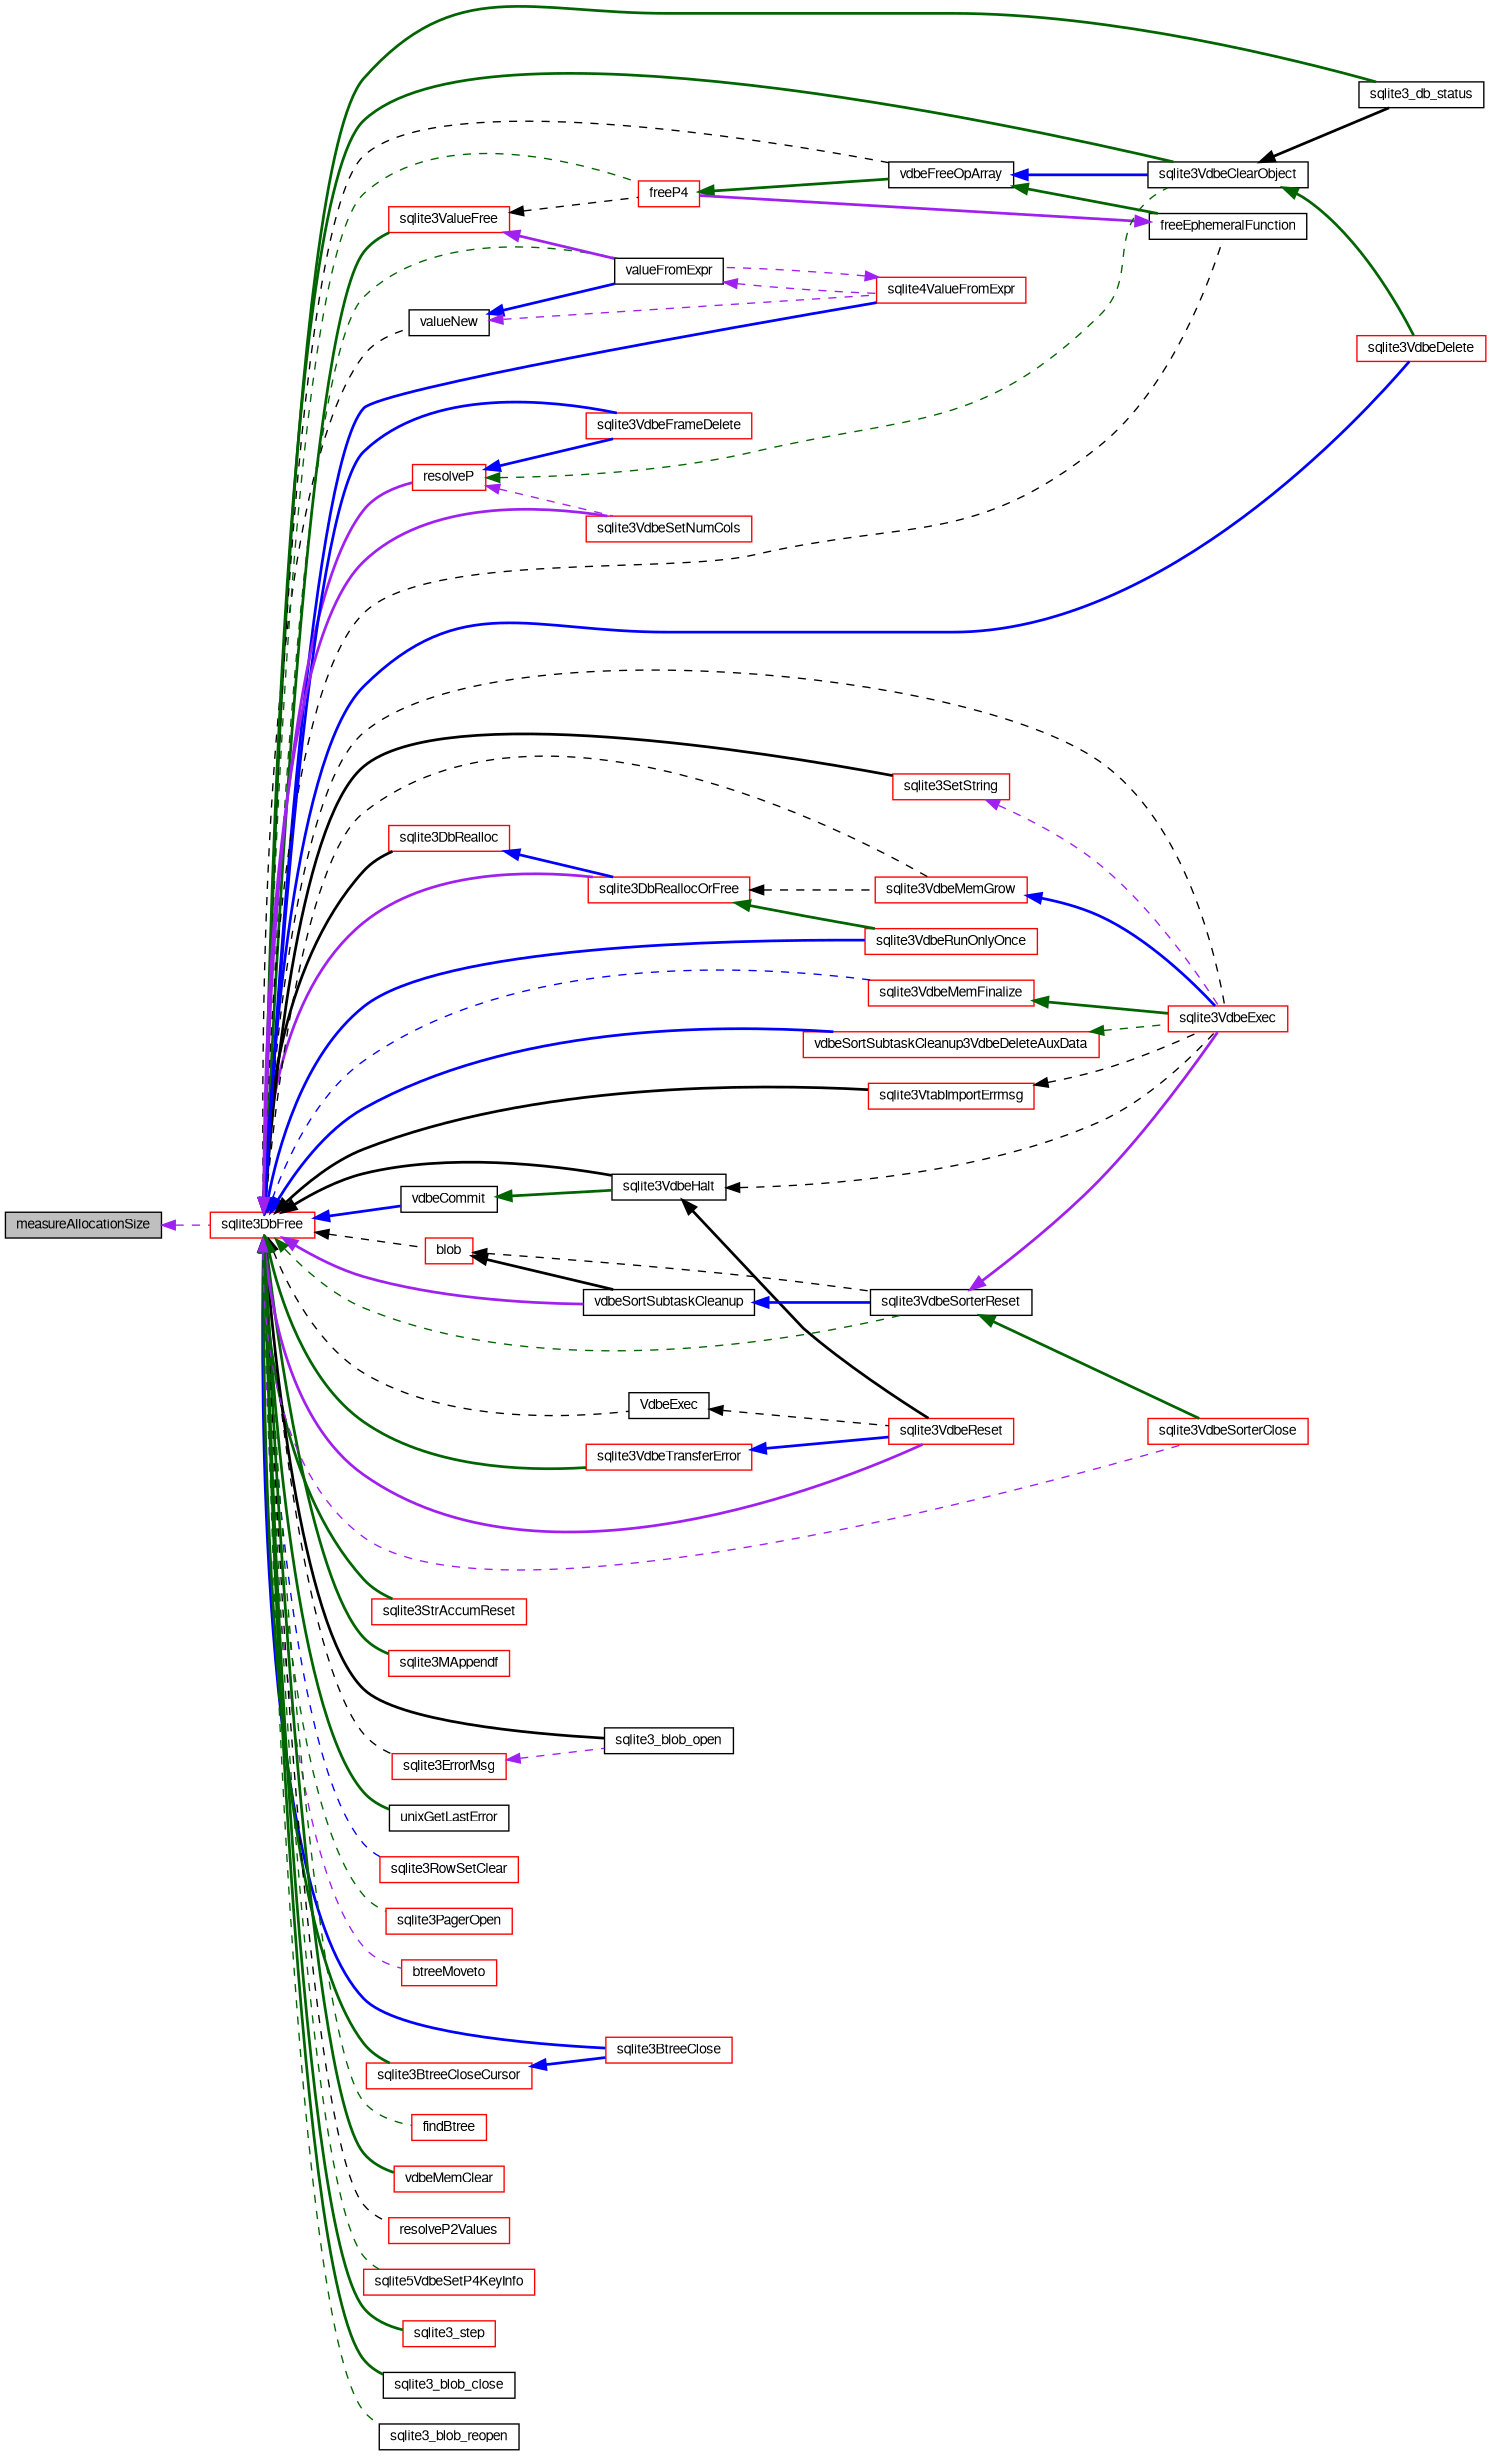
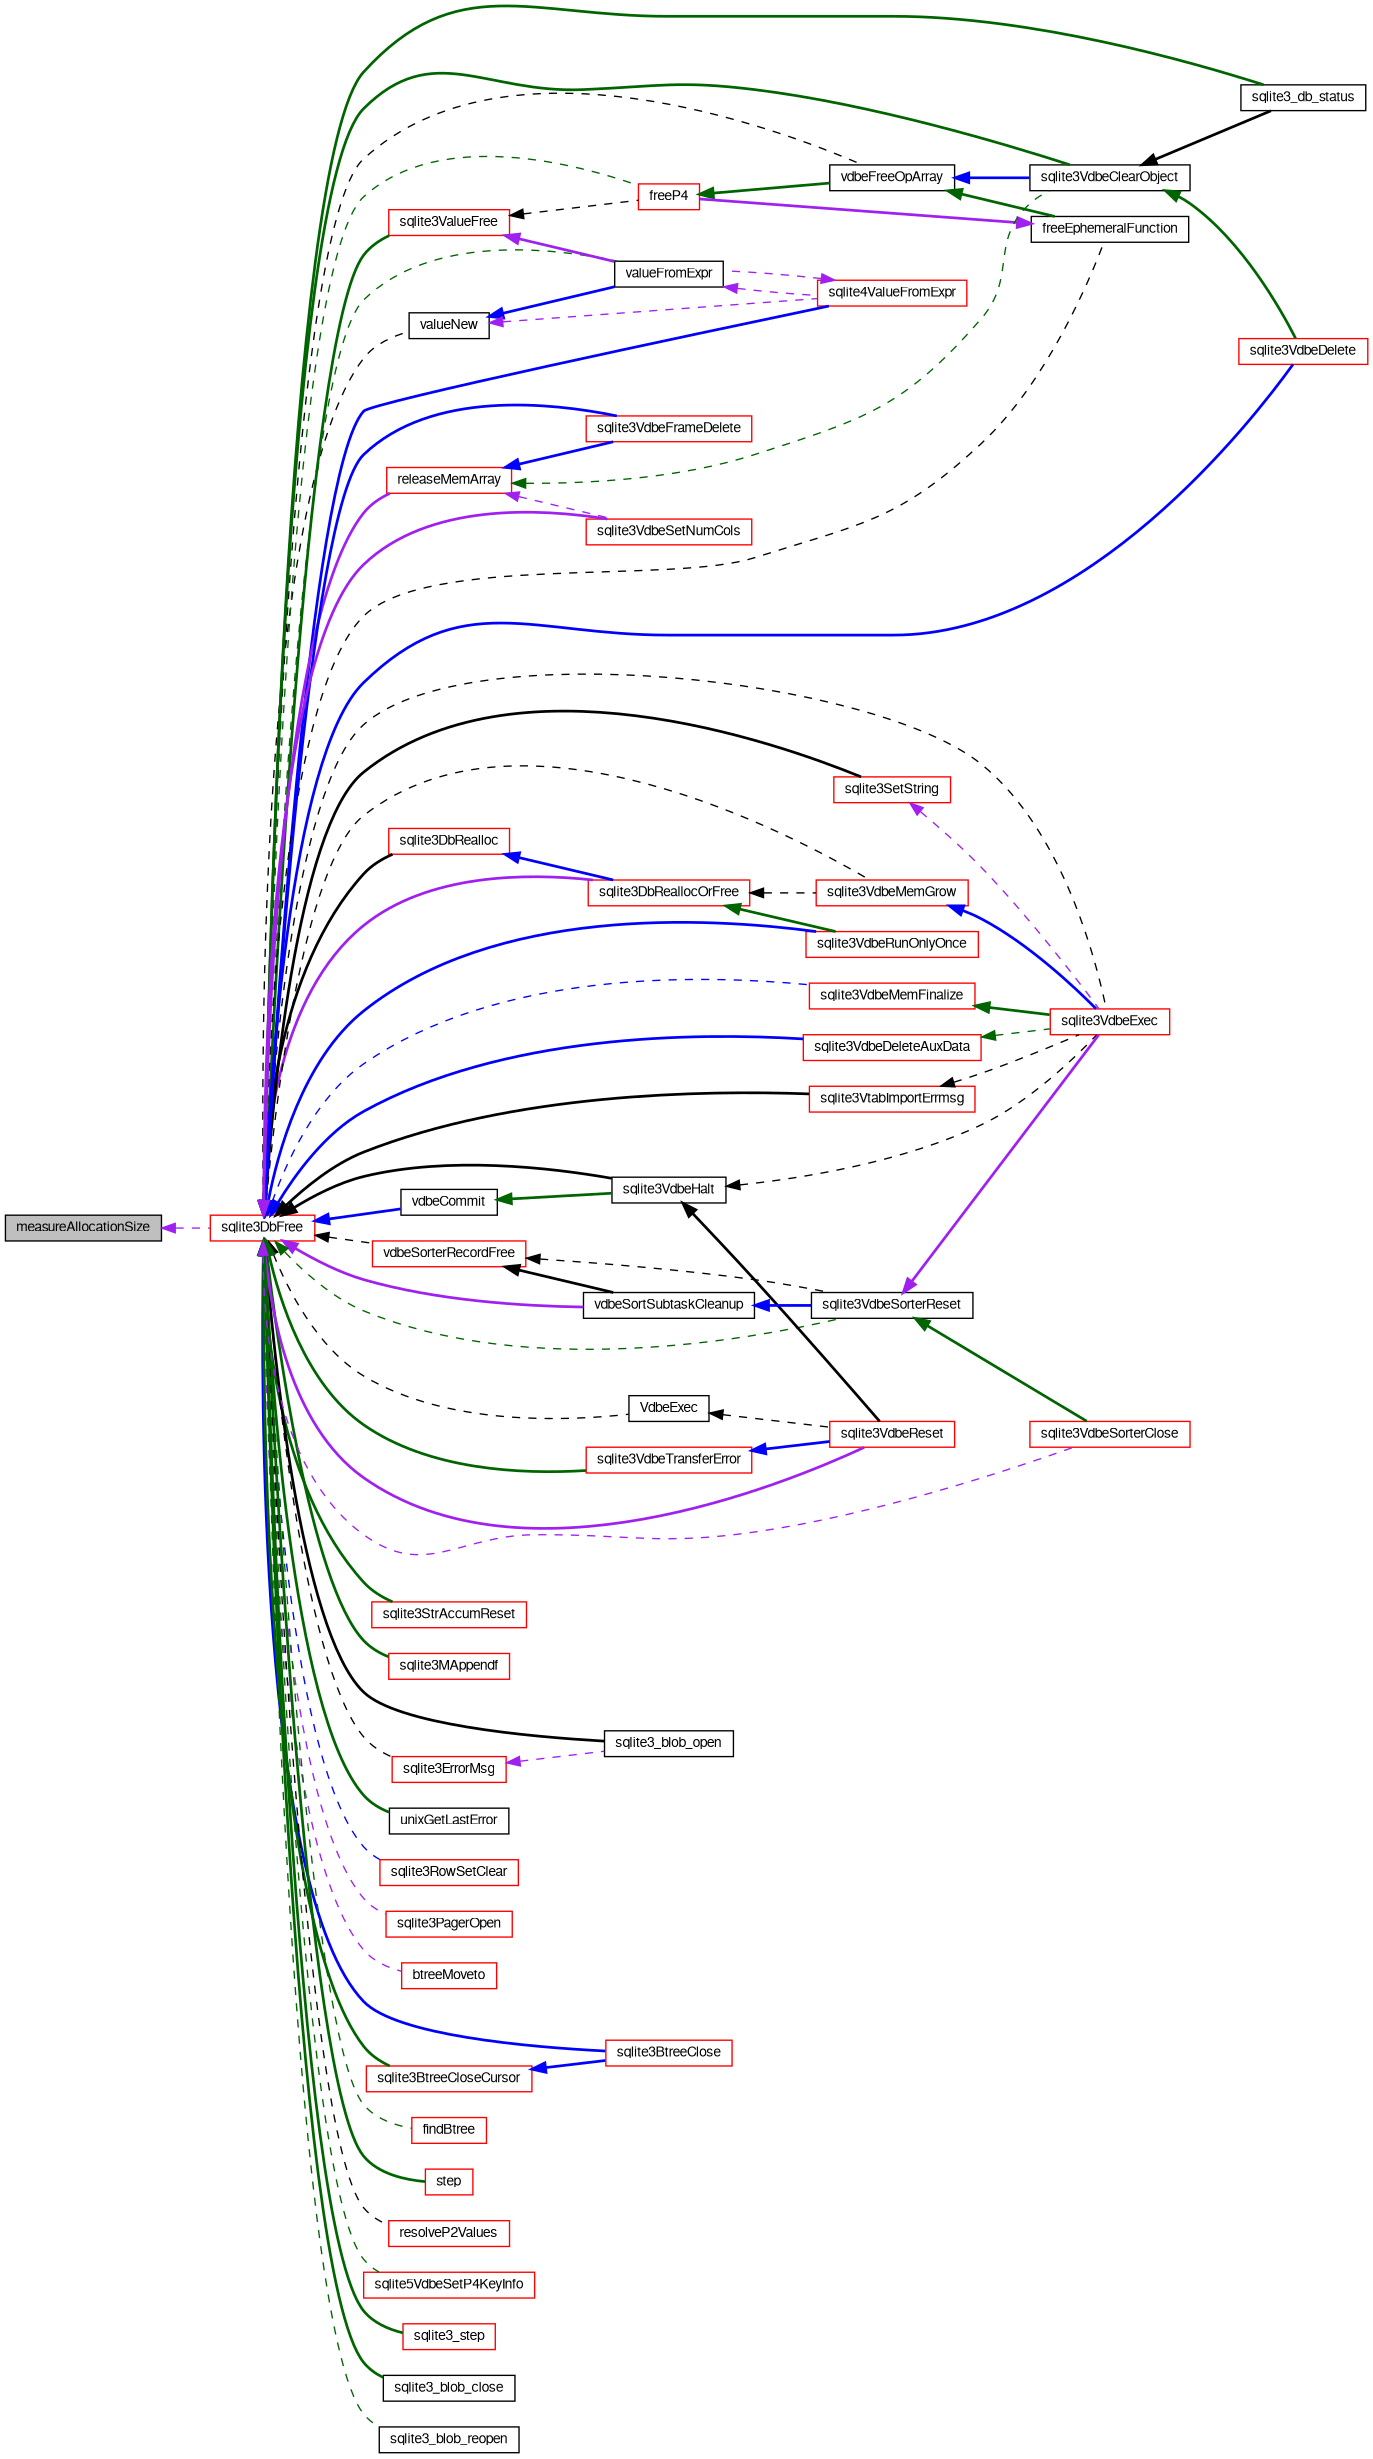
  digraph {
    rankdir=LR
    node [color=red fillcolor=white fontname=FreeSans fontsize=10 shape=record style=filled]
    edge [color=darkgreen dir=back fontname=FreeSans fontsize=10 labelfontname=FreeSans labelfontsize=10 style=bold]
    n1 [color=black fillcolor=grey75 fontcolor=black height=0.2 label=measureAllocationSize width=0.4]
    n2 [height=0.2 label=sqlite3DbFree width=0.4]
    n3 [color=black height=0.2 label=sqlite3_db_status width=0.4]
    n4 [height=0.2 label=sqlite3DbRealloc width=0.4]
    n5 [height=0.2 label=sqlite3DbReallocOrFree width=0.4]
    n6 [height=0.2 label=sqlite3VdbeMemGrow width=0.4]
    n7 [height=0.2 label=sqlite3VdbeExec width=0.4]
    n8 [height=0.2 label=sqlite3VdbeRunOnlyOnce width=0.4]
    n9 [height=0.2 label=sqlite3SetString width=0.4]
    n10 [height=0.2 label=sqlite3StrAccumReset width=0.4]
    n11 [height=0.2 label=sqlite3MAppendf width=0.4]
    n12 [height=0.2 label=sqlite3ErrorMsg width=0.4]
    n13 [color=black height=0.2 label=sqlite3_blob_open width=0.4]
    n14 [color=black height=0.2 label=unixGetLastError width=0.4]
    n15 [height=0.2 label=sqlite3RowSetClear width=0.4]
    n16 [height=0.2 label=sqlite3PagerOpen width=0.4]
    n17 [height=0.2 label=btreeMoveto width=0.4]
    n18 [height=0.2 label=sqlite3BtreeClose width=0.4]
    n19 [height=0.2 label=sqlite3BtreeCloseCursor width=0.4]
    n20 [height=0.2 label=findBtree width=0.4]
    n21 [height=0.2 label=sqlite3VdbeMemFinalize width=0.4]
-   n22 [height=0.2 label=vdbeMemClear width=0.4]
+   n22 [height=0.2 label=step width=0.4]
    n23 [color=black height=0.2 label=valueNew width=0.4]
    n24 [color=black height=0.2 label=valueFromExpr width=0.4]
    n25 [height=0.2 label=sqlite4ValueFromExpr width=0.4]
    n26 [height=0.2 label=sqlite3ValueFree width=0.4]
    n27 [height=0.2 label=freeP4 width=0.4]
    n28 [color=black height=0.2 label=vdbeFreeOpArray width=0.4]
    n29 [color=black height=0.2 label=freeEphemeralFunction width=0.4]
    n30 [color=black height=0.2 label=sqlite3VdbeClearObject width=0.4]
    n31 [height=0.2 label=sqlite3VdbeDelete width=0.4]
    n32 [height=0.2 label=resolveP2Values width=0.4]
    n33 [height=0.2 label=sqlite5VdbeSetP4KeyInfo width=0.4]
-   n34 [height=0.2 label=resolveP width=0.4]
+   n34 [height=0.2 label=releaseMemArray width=0.4]
    n35 [height=0.2 label=sqlite3VdbeFrameDelete width=0.4]
    n36 [height=0.2 label=sqlite3VdbeSetNumCols width=0.4]
    n37 [color=black height=0.2 label=VdbeExec width=0.4]
    n38 [height=0.2 label=sqlite3VdbeReset width=0.4]
    n39 [color=black height=0.2 label=vdbeCommit width=0.4]
    n40 [color=black height=0.2 label=sqlite3VdbeHalt width=0.4]
    n41 [height=0.2 label=sqlite3VdbeTransferError width=0.4]
-   n42 [height=0.2 label=vdbeSortSubtaskCleanup3VdbeDeleteAuxData width=0.4]
+   n42 [height=0.2 label=sqlite3VdbeDeleteAuxData width=0.4]
    n43 [height=0.2 label=sqlite3VtabImportErrmsg width=0.4]
    n44 [height=0.2 label=sqlite3_step width=0.4]
    n45 [color=black height=0.2 label=sqlite3_blob_close width=0.4]
    n46 [color=black height=0.2 label=sqlite3_blob_reopen width=0.4]
-   n47 [height=0.2 label=blob width=0.4]
+   n47 [height=0.2 label=vdbeSorterRecordFree width=0.4]
    n48 [color=black height=0.2 label=vdbeSortSubtaskCleanup width=0.4]
    n49 [color=black height=0.2 label=sqlite3VdbeSorterReset width=0.4]
    n50 [height=0.2 label=sqlite3VdbeSorterClose width=0.4]
    n1 -> n2 [color=purple style=dashed]
    n2 -> n3
    n2 -> n4 [color=black]
    n2 -> n5 [color=purple]
    n2 -> n6 [color=black style=dashed]
    n2 -> n7 [color=black style=dashed]
    n2 -> n8 [color=blue]
    n2 -> n9 [color=black]
    n2 -> n10
    n2 -> n11
    n2 -> n12 [color=black style=dashed]
    n2 -> n13 [color=black]
    n2 -> n14
    n2 -> n15 [color=blue style=dashed]
-   n2 -> n16 [style=dashed]
+   n2 -> n16 [color=purple style=dashed]
    n2 -> n17 [color=purple style=dashed]
    n2 -> n18 [color=blue]
    n2 -> n19
    n2 -> n20 [style=dashed]
    n2 -> n21 [color=blue style=dashed]
    n2 -> n22
    n2 -> n23 [color=black style=dashed]
    n2 -> n24 [style=dashed]
    n2 -> n25 [color=blue]
    n2 -> n26
    n2 -> n27 [style=dashed]
    n2 -> n28 [color=black style=dashed]
    n2 -> n29 [color=black style=dashed]
    n2 -> n30
    n2 -> n31 [color=blue]
    n2 -> n32 [color=black style=dashed]
    n2 -> n33 [style=dashed]
    n2 -> n34 [color=purple]
    n2 -> n35 [color=blue]
    n2 -> n36 [color=purple]
    n2 -> n37 [color=black style=dashed]
    n2 -> n38 [color=purple]
    n2 -> n39 [color=blue]
    n2 -> n40 [color=black]
    n2 -> n41
    n2 -> n42 [color=blue]
    n2 -> n43 [color=black]
    n2 -> n44
    n2 -> n45
    n2 -> n46 [style=dashed]
    n2 -> n47 [color=black style=dashed]
    n2 -> n48 [color=purple]
    n2 -> n49 [style=dashed]
    n2 -> n50 [color=purple style=dashed]
    n4 -> n5 [color=blue]
    n5 -> n6 [color=black style=dashed]
    n5 -> n8
    n6 -> n7 [color=blue]
    n9 -> n7 [color=purple style=dashed]
    n12 -> n13 [color=purple style=dashed]
    n19 -> n18 [color=blue]
    n21 -> n7
    n23 -> n24 [color=blue]
    n23 -> n25 [color=purple style=dashed]
    n24 -> n25 [color=purple style=dashed]
    n25 -> n24 [color=purple style=dashed]
    n26 -> n24 [color=purple]
    n26 -> n27 [color=black style=dashed]
    n27 -> n28
    n28 -> n29
    n28 -> n30 [color=blue]
    n29 -> n27 [color=purple]
    n30 -> n3 [color=black]
    n30 -> n31
    n34 -> n30 [style=dashed]
    n34 -> n35 [color=blue]
    n34 -> n36 [color=purple style=dashed]
    n37 -> n38 [color=black style=dashed]
    n39 -> n40
    n40 -> n7 [color=black style=dashed]
    n40 -> n38 [color=black]
    n41 -> n38 [color=blue]
    n42 -> n7 [style=dashed]
    n43 -> n7 [color=black style=dashed]
    n47 -> n48 [color=black]
    n47 -> n49 [color=black style=dashed]
    n48 -> n49 [color=blue]
    n49 -> n7 [color=purple]
    n49 -> n50
  }
